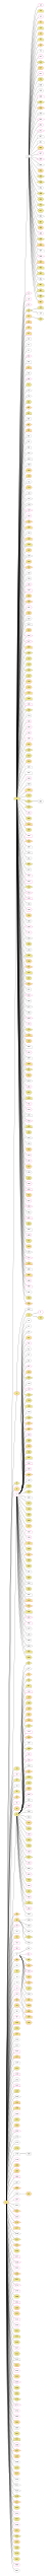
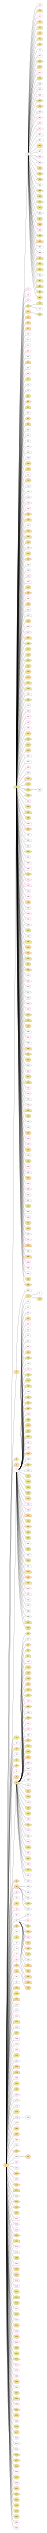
  graph {
    fontname=Nunito
    rankdir=LR
    node [color=gray40 fillcolor=khaki fontname=Nunito shape=diamond style=filled]
    edge [fontname=Nunito]
    0 [color=deeppink shape=hexagon]
    3 [shape=house]
    4 [color=deeppink shape=ellipse]
    5
    6 [color=deeppink shape=hexagon]
    7 [color=deeppink fillcolor=white shape=ellipse]
    13 [shape=ellipse]
    15 [color=deeppink fillcolor=white shape=ellipse]
    17 [shape=house]
    20 [fillcolor=white shape=hexagon]
    21 [shape=house]
    27 [color=deeppink]
    31 [color=deeppink fillcolor=white shape=ellipse]
    41 [color=deeppink shape=hexagon]
    42 [shape=hexagon]
    43 [color=deeppink]
    48 [color=deeppink shape=hexagon]
    50 [color=deeppink fillcolor=white]
    52 [fillcolor=white shape=house]
    53 [color=deeppink shape=ellipse]
    54 [color=deeppink fillcolor=white shape=house]
    55 [color=deeppink fillcolor=white shape=house]
    57 [fillcolor=white shape=house]
    58 [color=deeppink]
    69 [fillcolor=white shape=ellipse]
    70 [shape=ellipse]
    73 [fillcolor=white shape=ellipse]
    74 [fillcolor=white shape=hexagon]
    77 [color=deeppink fillcolor=white shape=hexagon]
    84 [color=deeppink fillcolor=white shape=hexagon]
    93 [color=deeppink]
    94 [color=deeppink shape=hexagon]
    95 [fillcolor=white shape=ellipse]
    97 [color=deeppink fillcolor=white shape=house]
    100 [color=deeppink shape=house]
    104 [shape=hexagon]
    107 [color=deeppink shape=house]
    120 [fillcolor=white shape=ellipse]
    121 [fillcolor=white shape=ellipse]
    122 [color=deeppink fillcolor=white shape=house]
    127 [color=deeppink shape=house]
    129 [fillcolor=white shape=house]
    131 [shape=ellipse]
    138 [color=deeppink fillcolor=white shape=house]
    142 [fillcolor=white shape=hexagon]
    143 [color=deeppink fillcolor=white shape=house]
    145 [shape=hexagon]
    146 [fillcolor=white]
    156 [color=deeppink shape=house]
    158 [color=deeppink shape=house]
    160 [color=deeppink fillcolor=white shape=ellipse]
    161 [shape=hexagon]
    162 [color=deeppink shape=ellipse]
    164 [color=deeppink fillcolor=white]
    170 [fillcolor=white]
    173 [fillcolor=white shape=hexagon]
    176 [shape=hexagon]
    178 [fillcolor=white shape=house]
    179 [color=deeppink fillcolor=white shape=ellipse]
    180 [color=deeppink shape=ellipse]
    185 [color=deeppink shape=hexagon]
    186 [color=deeppink fillcolor=white shape=house]
    187 [fillcolor=white shape=hexagon]
    194 [color=deeppink]
    195 [fillcolor=white shape=ellipse]
    197 [color=deeppink fillcolor=white shape=ellipse]
    201 [fillcolor=white shape=hexagon]
    202 [color=deeppink]
    205 [color=deeppink fillcolor=white shape=ellipse]
    214 [color=deeppink]
    227 [color=deeppink shape=house]
    229 [fillcolor=white]
    231
    232 [color=deeppink]
    236 [shape=ellipse]
    237 [color=deeppink fillcolor=white shape=house]
    238 [color=deeppink fillcolor=white]
    253 [color=deeppink fillcolor=white shape=hexagon]
    259 [color=deeppink]
    261 [shape=house]
    274 [color=deeppink fillcolor=white]
    279 [color=deeppink fillcolor=white shape=house]
    288 [shape=hexagon]
    292 [color=deeppink fillcolor=white shape=house]
    296 [color=deeppink shape=hexagon]
    302 [color=deeppink shape=hexagon]
    310 [color=deeppink fillcolor=white shape=house]
    320 [color=deeppink fillcolor=white shape=hexagon]
    321 [shape=hexagon]
    323 [shape=house]
    325 [shape=hexagon]
    327 [color=deeppink fillcolor=white shape=ellipse]
    332 [shape=hexagon]
    335 [fillcolor=white shape=house]
    341 [color=deeppink shape=hexagon]
    350 [color=deeppink fillcolor=white shape=hexagon]
    353 [color=deeppink shape=hexagon]
    356 [color=deeppink fillcolor=white]
    359 [shape=ellipse]
    362 [shape=ellipse]
    370
    371 [color=deeppink fillcolor=white]
    376 [color=deeppink fillcolor=white shape=ellipse]
    380 [color=deeppink fillcolor=white shape=ellipse]
    384 [color=deeppink shape=hexagon]
    389 [fillcolor=white shape=hexagon]
    391 [shape=ellipse]
    393 [shape=house]
    398 [color=deeppink fillcolor=white shape=hexagon]
    402 [color=deeppink]
    405 [color=deeppink shape=hexagon]
    408 [fillcolor=white shape=ellipse]
    412 [shape=ellipse]
    417 [color=deeppink shape=ellipse]
    420 [fillcolor=white shape=ellipse]
    421 [fillcolor=white]
    424 [fillcolor=white]
    428
    431 [color=deeppink]
    442 [shape=ellipse]
    444 [color=deeppink fillcolor=white shape=ellipse]
    447 [shape=hexagon]
    448 [color=deeppink fillcolor=white shape=hexagon]
    451 [color=deeppink shape=hexagon]
    456
    463 [color=deeppink shape=hexagon]
    469 [shape=ellipse]
    474 [shape=ellipse]
    481 [shape=hexagon]
    486 [color=deeppink fillcolor=white shape=ellipse]
    487 [fillcolor=white shape=ellipse]
    11 [fillcolor=white shape=house]
    12 [color=deeppink fillcolor=white]
    19 [color=deeppink fillcolor=white shape=ellipse]
    22 [color=deeppink fillcolor=white]
    25
    32 [color=deeppink shape=ellipse]
    35 [color=deeppink shape=house]
    36 [color=deeppink shape=house]
    37 [color=deeppink shape=house]
    39 [fillcolor=white shape=ellipse]
    47 [fillcolor=white shape=ellipse]
    51 [fillcolor=white shape=ellipse]
    56 [color=deeppink fillcolor=white]
    60 [fillcolor=white shape=house]
    61 [color=deeppink shape=house]
    66 [fillcolor=white shape=hexagon]
    68 [color=deeppink fillcolor=white]
    71 [shape=hexagon]
    75 [fillcolor=white]
    78 [fillcolor=white]
    80 [shape=hexagon]
    82 [color=deeppink]
    83 [shape=house]
    86 [fillcolor=white shape=ellipse]
    87 [color=deeppink]
    88 [color=deeppink shape=house]
    89 [fillcolor=white shape=ellipse]
    96 [fillcolor=white shape=hexagon]
    98 [fillcolor=white shape=house]
    101 [fillcolor=white]
    102 [fillcolor=white shape=house]
    108 [fillcolor=white shape=ellipse]
    109 [color=deeppink shape=hexagon]
    110 [color=deeppink shape=ellipse]
    111 [fillcolor=white shape=hexagon]
    114 [color=deeppink shape=hexagon]
    116 [fillcolor=white shape=hexagon]
    117 [fillcolor=white]
    118 [fillcolor=white]
    119 [color=deeppink fillcolor=white]
    125 [color=deeppink fillcolor=white shape=ellipse]
    126 [color=deeppink]
    130 [color=deeppink shape=house]
    132 [fillcolor=white shape=ellipse]
    139 [color=deeppink shape=house]
    144 [shape=house]
    147 [color=deeppink shape=ellipse]
    148 [fillcolor=white]
    150 [color=deeppink shape=ellipse]
    152 [color=deeppink]
    155 [fillcolor=white shape=ellipse]
    159 [fillcolor=white shape=ellipse]
    165 [color=deeppink fillcolor=white shape=hexagon]
    175 [color=deeppink fillcolor=white shape=house]
    182 [color=deeppink shape=ellipse]
    189 [color=deeppink]
    191 [color=deeppink fillcolor=white shape=hexagon]
    192 [color=deeppink shape=ellipse]
    200 [fillcolor=white shape=hexagon]
    203 [fillcolor=white shape=house]
    204 [color=deeppink shape=ellipse]
    206 [color=deeppink fillcolor=white]
    207 [color=deeppink fillcolor=white]
    209 [color=deeppink shape=house]
    210
    212 [shape=hexagon]
    213 [shape=ellipse]
    216
    217 [shape=hexagon]
    218 [color=deeppink shape=hexagon]
    219 [color=deeppink shape=hexagon]
    223 [color=deeppink shape=house]
    224 [shape=house]
    225 [color=deeppink fillcolor=white shape=house]
    228
    234 [fillcolor=white shape=ellipse]
    235 [color=deeppink fillcolor=white shape=ellipse]
    242 [color=deeppink fillcolor=white shape=hexagon]
    243 [color=deeppink fillcolor=white shape=ellipse]
    246 [color=deeppink fillcolor=white shape=house]
    247 [color=deeppink shape=hexagon]
    249
    263 [shape=hexagon]
    264 [color=deeppink shape=ellipse]
    265 [fillcolor=white shape=house]
    267 [fillcolor=white shape=house]
    268 [color=deeppink fillcolor=white shape=ellipse]
    269 [fillcolor=white shape=ellipse]
    270 [color=deeppink shape=house]
    272 [shape=hexagon]
    273
    275
    276 [color=deeppink fillcolor=white shape=hexagon]
    282 [shape=ellipse]
    284 [color=deeppink shape=house]
    285 [shape=ellipse]
    290 [color=deeppink fillcolor=white shape=house]
    293 [color=deeppink]
    295 [fillcolor=white shape=house]
    300 [fillcolor=white shape=house]
    301 [fillcolor=white shape=hexagon]
    305
    307 [fillcolor=white shape=ellipse]
    308 [color=deeppink fillcolor=white shape=house]
    309 [color=deeppink fillcolor=white shape=house]
    312
    313 [color=deeppink fillcolor=white]
    315 [color=deeppink fillcolor=white shape=house]
    316 [fillcolor=white shape=ellipse]
    318 [color=deeppink fillcolor=white shape=hexagon]
    326 [color=deeppink shape=ellipse]
    328 [fillcolor=white shape=hexagon]
    330 [color=deeppink fillcolor=white]
    331 [color=deeppink fillcolor=white shape=hexagon]
    339 [fillcolor=white]
    340 [shape=ellipse]
    343 [fillcolor=white shape=hexagon]
    345 [shape=house]
    349 [color=deeppink shape=hexagon]
    351 [color=deeppink]
    352 [shape=house]
    357 [shape=ellipse]
    360 [color=deeppink]
    361 [fillcolor=white shape=ellipse]
    363 [color=deeppink fillcolor=white]
    366 [fillcolor=white shape=ellipse]
    367 [fillcolor=white]
    368 [fillcolor=white shape=hexagon]
    369 [color=deeppink fillcolor=white]
    372 [color=deeppink fillcolor=white shape=ellipse]
    374
    375 [color=deeppink shape=house]
    378 [color=deeppink shape=hexagon]
    383 [fillcolor=white shape=house]
    392 [color=deeppink fillcolor=white shape=hexagon]
    394 [fillcolor=white shape=house]
    399 [color=deeppink shape=house]
    401
    403 [color=deeppink shape=hexagon]
    404 [fillcolor=white]
    406 [color=deeppink fillcolor=white shape=hexagon]
    407 [shape=hexagon]
    410 [shape=house]
    411 [color=deeppink fillcolor=white shape=hexagon]
    413 [color=deeppink fillcolor=white shape=hexagon]
    415 [fillcolor=white shape=house]
    419 [color=deeppink fillcolor=white]
    425 [shape=house]
    426 [shape=ellipse]
    427 [fillcolor=white]
    430 [fillcolor=white shape=ellipse]
    432 [color=deeppink shape=hexagon]
    433 [color=deeppink fillcolor=white shape=ellipse]
    435 [color=deeppink fillcolor=white shape=hexagon]
    437 [color=deeppink shape=hexagon]
    439 [fillcolor=white shape=hexagon]
    443 [shape=hexagon]
    449 [color=deeppink fillcolor=white shape=hexagon]
    450 [color=deeppink fillcolor=white shape=house]
    452 [color=deeppink shape=hexagon]
    457 [color=deeppink fillcolor=white shape=ellipse]
    458 [color=deeppink fillcolor=white]
    460 [fillcolor=white shape=hexagon]
    461 [color=deeppink fillcolor=white shape=house]
    464 [shape=ellipse]
    466 [fillcolor=white shape=house]
    468 [color=deeppink fillcolor=white shape=ellipse]
    471 [shape=hexagon]
    473 [color=deeppink shape=ellipse]
    475 [fillcolor=white]
    477 [color=deeppink fillcolor=white]
    478 [color=deeppink shape=house]
    480 [fillcolor=white shape=house]
    485 [color=deeppink shape=house]
    488 [color=deeppink fillcolor=white shape=ellipse]
    490 [color=deeppink fillcolor=white shape=house]
    491 [fillcolor=white shape=hexagon]
    492 [shape=ellipse]
    498 [color=deeppink]
    482 [fillcolor=white shape=house]
    8 [shape=ellipse]
    16 [fillcolor=white shape=hexagon]
    23 [fillcolor=white shape=hexagon]
    34 [fillcolor=white]
    44 [color=deeppink shape=ellipse]
    59 [color=deeppink fillcolor=white shape=hexagon]
    62 [fillcolor=white shape=hexagon]
    63 [fillcolor=white shape=hexagon]
    90 [fillcolor=white shape=hexagon]
    92 [color=deeppink fillcolor=white]
    103 [color=deeppink shape=ellipse]
    105
    112 [fillcolor=white shape=ellipse]
    113 [color=deeppink fillcolor=white]
    123
    124 [shape=hexagon]
    128 [shape=house]
    133 [fillcolor=white shape=ellipse]
    140
    167 [color=deeppink]
    181 [color=deeppink]
    184 [color=deeppink fillcolor=white shape=ellipse]
    188 [shape=ellipse]
    193 [color=deeppink shape=hexagon]
    196 [shape=hexagon]
    221 [shape=house]
    222 [color=deeppink fillcolor=white shape=house]
    226 [color=deeppink fillcolor=white shape=ellipse]
    230 [color=deeppink]
    248 [fillcolor=white shape=hexagon]
-   254 [shape=ellipse]
    257
    260 [fillcolor=white shape=house]
    277 [shape=hexagon]
    278 [shape=hexagon]
    280 [shape=ellipse]
    289 [shape=hexagon]
    317 [color=deeppink shape=hexagon]
    333 [color=deeppink fillcolor=white shape=house]
    338 [color=deeppink fillcolor=white shape=ellipse]
    342 [color=deeppink shape=house]
    344 [shape=ellipse]
    347 [color=deeppink]
    355 [shape=ellipse]
    365 [shape=ellipse]
    381 [fillcolor=white shape=hexagon]
    385 [shape=ellipse]
    390 [fillcolor=white shape=house]
    396 [shape=ellipse]
    397 [fillcolor=white shape=house]
    414 [color=deeppink shape=house]
    422 [color=deeppink]
    446 [shape=house]
    462 [color=deeppink fillcolor=white]
    465 [color=deeppink fillcolor=white shape=house]
    472 [fillcolor=white shape=hexagon]
    476 [fillcolor=white shape=hexagon]
    489 [fillcolor=white shape=ellipse]
    495 [fillcolor=white]
    496 [shape=house]
    499 [shape=hexagon]
    49
    67 [fillcolor=white]
    72 [color=deeppink]
    79
    81 [shape=house]
    115 [color=deeppink fillcolor=white shape=house]
    134 [color=deeppink shape=hexagon]
    136 [shape=hexagon]
    149 [color=deeppink shape=hexagon]
    151 [color=deeppink shape=ellipse]
    153 [color=deeppink shape=house]
    157
    174 [color=deeppink fillcolor=white shape=house]
    183 [color=deeppink]
    190 [fillcolor=white shape=house]
    199
    211 [color=deeppink fillcolor=white shape=ellipse]
    215 [color=deeppink fillcolor=white]
    220 [fillcolor=white shape=house]
    241 [color=deeppink]
    n393 [label=544 shape=house]
    250 [shape=hexagon]
    255 [color=deeppink shape=ellipse]
    256 [color=deeppink fillcolor=white]
    266 [fillcolor=white shape=house]
    286 [color=deeppink fillcolor=white shape=ellipse]
    298 [fillcolor=white shape=house]
    303 [fillcolor=white shape=ellipse]
    311 [color=deeppink shape=hexagon]
    314 [shape=ellipse]
    319 [color=deeppink fillcolor=white shape=hexagon]
    322 [shape=hexagon]
    324 [shape=ellipse]
    329 [color=deeppink fillcolor=white shape=ellipse]
    337
    379 [color=deeppink fillcolor=white shape=hexagon]
    382 [fillcolor=white]
    400 [color=deeppink fillcolor=white shape=hexagon]
    418 [shape=hexagon]
    436 [color=deeppink fillcolor=white shape=ellipse]
    441 [shape=hexagon]
    459 [color=deeppink fillcolor=white shape=ellipse]
    479 [shape=house]
    493 [color=deeppink fillcolor=white shape=hexagon]
    494 [fillcolor=white shape=house]
    46 [color=deeppink shape=hexagon]
    166 [fillcolor=white]
    208 [fillcolor=white shape=hexagon]
    251 [fillcolor=white]
    423
    470 [fillcolor=white]
    64 [fillcolor=white]
    91 [color=deeppink fillcolor=white]
    99
    106 [color=deeppink]
    163 [color=deeppink fillcolor=white]
    171 [color=deeppink shape=ellipse]
    172 [color=deeppink]
    177 [shape=hexagon]
    240 [fillcolor=white]
    281 [color=deeppink shape=house]
    304 [color=deeppink shape=ellipse]
    455 [color=deeppink shape=house]
    258 [color=deeppink shape=house]
    336 [color=deeppink shape=hexagon]
    395 [fillcolor=white shape=ellipse]
    18 [color=deeppink fillcolor=white shape=ellipse]
    24 [shape=house]
    26 [color=deeppink fillcolor=white shape=ellipse]
    30 [color=deeppink shape=house]
    33 [shape=house]
    38 [color=deeppink shape=ellipse]
    40 [shape=house]
    45 [color=deeppink]
    76 [fillcolor=white shape=house]
    85 [color=deeppink fillcolor=white shape=hexagon]
    135
    137 [color=deeppink shape=ellipse]
    141 [color=deeppink fillcolor=white shape=hexagon]
    154 [shape=ellipse]
    168 [fillcolor=white shape=ellipse]
    169 [fillcolor=white shape=hexagon]
    198 [color=deeppink fillcolor=white shape=house]
    233
    239 [color=deeppink]
    245 [fillcolor=white]
    252 [color=deeppink fillcolor=white]
    262 [color=deeppink fillcolor=white shape=ellipse]
    271 [color=deeppink fillcolor=white]
    287 [fillcolor=white shape=house]
    291 [fillcolor=white shape=house]
    294 [color=deeppink shape=hexagon]
    297 [color=deeppink fillcolor=white shape=hexagon]
    299 [color=deeppink fillcolor=white]
    306 [fillcolor=white]
    334 [color=deeppink shape=ellipse]
    346
    348
    354 [fillcolor=white shape=ellipse]
    358
    364 [shape=hexagon]
    373
    377 [shape=hexagon]
    386 [fillcolor=white]
    387 [shape=hexagon]
    388 [color=deeppink shape=ellipse]
    409 [color=deeppink fillcolor=white shape=ellipse]
    416
    429 [color=deeppink shape=house]
    434 [fillcolor=white shape=house]
    438 [color=deeppink fillcolor=white]
    440 [color=deeppink shape=house]
    445 [shape=house]
    453 [shape=house]
    454 [fillcolor=white]
    467 [shape=house]
    483 [shape=house]
    484
    497 [color=deeppink shape=ellipse]
    28 [shape=house]
    29 [fillcolor=white shape=house]
    65
    283 [fillcolor=white shape=ellipse]
    9 [color=deeppink fillcolor=white shape=hexagon]
    10 [shape=ellipse]
    0 -- 3
    0 -- 4
    0 -- 5
    0 -- 6
    0 -- 7
    0 -- 13
    0 -- 15
    0 -- 17
    0 -- 20
    0 -- 21
    0 -- 27
    0 -- 31
    0 -- 41
    0 -- 42
    0 -- 43
    0 -- 48
    0 -- 50
    0 -- 52
    0 -- 53
    0 -- 54
    0 -- 55
    0 -- 57
    0 -- 58
    0 -- 69
    0 -- 70
    0 -- 73
    0 -- 74
    0 -- 77
    0 -- 84
    0 -- 93
    0 -- 94
    0 -- 95
    0 -- 97
    0 -- 100
    0 -- 104
    0 -- 107
    0 -- 120
    0 -- 121
    0 -- 122
    0 -- 127
    0 -- 129
    0 -- 131
    0 -- 138
    0 -- 142
    0 -- 143
    0 -- 145
    0 -- 146
    0 -- 156
    0 -- 158
    0 -- 160
    0 -- 161
    0 -- 162
    0 -- 164
    0 -- 170
    0 -- 173
    0 -- 176
    0 -- 178
    0 -- 179
    0 -- 180
    0 -- 185
    0 -- 186
    0 -- 187
    0 -- 194
    0 -- 195
    0 -- 197
    0 -- 201
    0 -- 202
    0 -- 205
    0 -- 214
    0 -- 227
    0 -- 229
    0 -- 231
    0 -- 232
    0 -- 236
    0 -- 237
    0 -- 238
    0 -- 253
    0 -- 259
    0 -- 261
    0 -- 274
    0 -- 279
    0 -- 288
    0 -- 292
    0 -- 296
    0 -- 302
    0 -- 310
    0 -- 320
    0 -- 321
    0 -- 323
    0 -- 325
    0 -- 327
    0 -- 332
    0 -- 335
    0 -- 341
    0 -- 350
    0 -- 353
    0 -- 356
    0 -- 359
    0 -- 362
    0 -- 370
    0 -- 371
    0 -- 376
    0 -- 380
    0 -- 384
    0 -- 389
    0 -- 391
    0 -- 393
    0 -- 398
    0 -- 402
    0 -- 405
    0 -- 408
    0 -- 412
    0 -- 417
    0 -- 420
    0 -- 421
    0 -- 424
    0 -- 428
    0 -- 431
    0 -- 442
    0 -- 444
    0 -- 447
    0 -- 448
    0 -- 451
    0 -- 456
    0 -- 463
    0 -- 469
    0 -- 474
    0 -- 481
    0 -- 486
    0 -- 487
    3 -- 11
    3 -- 12
    3 -- 19
    3 -- 22
    3 -- 25
    3 -- 32
    3 -- 35
    3 -- 36
    3 -- 37
    3 -- 39
    3 -- 47
    3 -- 51
    3 -- 56
    3 -- 60
    3 -- 61
    3 -- 66
    3 -- 68
    3 -- 71
    3 -- 75
    3 -- 78
    3 -- 80
    3 -- 82
    3 -- 83
    3 -- 86
    3 -- 87
    3 -- 88
    3 -- 89
    3 -- 96
    3 -- 98
    3 -- 101
    3 -- 102
    3 -- 108
    3 -- 109
    3 -- 110
    3 -- 111
    3 -- 114
    3 -- 116
    3 -- 117
    3 -- 118
    3 -- 119
    3 -- 125
    3 -- 126
    3 -- 130
    3 -- 132
    3 -- 139
    3 -- 144
    3 -- 147
    3 -- 148
    3 -- 150
    3 -- 152
    3 -- 155
    3 -- 159
    3 -- 165
    3 -- 175
    3 -- 182
    3 -- 189
    3 -- 191
    3 -- 192
    3 -- 200
    3 -- 203
    3 -- 204
    3 -- 206
    3 -- 207
    3 -- 209
    3 -- 210
    3 -- 212
    3 -- 213
    3 -- 216
    3 -- 217
    3 -- 218
    3 -- 219
    3 -- 223
    3 -- 224
    3 -- 225
    3 -- 228
    3 -- 234
    3 -- 235
    3 -- 242
    3 -- 243
    3 -- 246
    3 -- 247
    3 -- 249
    3 -- 263
    3 -- 264
    3 -- 265
    3 -- 267
    3 -- 268
    3 -- 269
    3 -- 270
    3 -- 272
    3 -- 273
    3 -- 275
    3 -- 276
    3 -- 282
    3 -- 284
    3 -- 285
    3 -- 290
    3 -- 293
    3 -- 295
    3 -- 300
    3 -- 301
    3 -- 305
    3 -- 307
    3 -- 308
    3 -- 309
    3 -- 312
    3 -- 313
    3 -- 315
    3 -- 316
    3 -- 318
    3 -- 326
    3 -- 328
    3 -- 330
    3 -- 331
    3 -- 339
    3 -- 340
    3 -- 343
    3 -- 345
    3 -- 349
    3 -- 351
    3 -- 352
    3 -- 357
    3 -- 360
    3 -- 361
    3 -- 363
    3 -- 366
    3 -- 367
    3 -- 368
    3 -- 369
    3 -- 372
    3 -- 374
    3 -- 375
    3 -- 378
    3 -- 383
    3 -- 392
    3 -- 394
    3 -- 399
    3 -- 401
    3 -- 403
    3 -- 404
    3 -- 406
    3 -- 407
    3 -- 410
    3 -- 411
    3 -- 413
    3 -- 415
    3 -- 419
    3 -- 425
    3 -- 426
    3 -- 427
    3 -- 430
    3 -- 432
    3 -- 433
    3 -- 435
    3 -- 437
    3 -- 439
    3 -- 443
    3 -- 449
    3 -- 450
    3 -- 452
    3 -- 457
    3 -- 458
    3 -- 460
    3 -- 461
    3 -- 464
    3 -- 466
    3 -- 468
    3 -- 471
    3 -- 473
    3 -- 475
    3 -- 477
    3 -- 478
    3 -- 480
    3 -- 485
    3 -- 488
    3 -- 490
    3 -- 491
    3 -- 492
    3 -- 498
    4 -- 482
    7 -- 8
    7 -- 16
    7 -- 23
    7 -- 34
    7 -- 44
    7 -- 59
    7 -- 62
    7 -- 63
    7 -- 90
    7 -- 92
    7 -- 103
    7 -- 105
    7 -- 112
    7 -- 113
    7 -- 123
    7 -- 124
    7 -- 128
    7 -- 133
    7 -- 140
    7 -- 167
    7 -- 181
    7 -- 184
    7 -- 188
    7 -- 193
    7 -- 196
    7 -- 221
    7 -- 222
    7 -- 226
    7 -- 230
    7 -- 248
-   7 -- 254
    7 -- 257
    7 -- 260
    7 -- 277
    7 -- 278
    7 -- 280
    7 -- 289
    7 -- 317
    7 -- 333
    7 -- 338
    7 -- 342
    7 -- 344
    7 -- 347
    7 -- 355
    7 -- 365
    7 -- 381
    7 -- 385
    7 -- 390
    7 -- 396
    7 -- 397
    7 -- 414
    7 -- 422
    7 -- 446
    7 -- 462
    7 -- 465
    7 -- 472
    7 -- 476
    7 -- 489
    7 -- 495
    7 -- 496
    7 -- 499
    42 -- 49
    42 -- 67
    42 -- 72
    42 -- 79
    42 -- 81
    42 -- 115
    42 -- 134
    42 -- 136
    42 -- 149
    42 -- 151
    42 -- 153
    42 -- 157
    42 -- 174
    42 -- 183
    42 -- 190
    42 -- 199
    42 -- 211
    42 -- 215
    42 -- 220
    42 -- 241
    42 -- n393
    42 -- 250
    42 -- 255
    42 -- 256
    42 -- 266
    42 -- 286
    42 -- 298
    42 -- 303
    42 -- 311
    42 -- 314
    42 -- 319
    42 -- 322
    42 -- 324
    42 -- 329
    42 -- 337
    42 -- 379
    42 -- 382
    42 -- 400
    42 -- 418
    42 -- 436
    42 -- 441
    42 -- 459
    42 -- 479
    42 -- 493
    42 -- 494
    48 -- 166
    48 -- 208
    48 -- 251
    48 -- 423
    48 -- 470
    57 -- 64
    57 -- 91
    57 -- 99
    57 -- 106
    57 -- 163
    57 -- 171
    57 -- 172
    57 -- 177
    57 -- 240
    57 -- 281
    57 -- 304
    57 -- 455
    93 -- 258
    94 -- 336
    178 -- 395
    195 -- 46
    11 -- 18
    11 -- 24
    11 -- 26
    11 -- 30
    11 -- 33
    11 -- 38
    11 -- 40
    11 -- 45
    11 -- 76
    11 -- 85
    11 -- 135
    11 -- 137
    11 -- 141
    11 -- 154
    11 -- 168
    11 -- 169
    11 -- 198
    11 -- 233
    11 -- 239
    11 -- 245
    11 -- 252
    11 -- 262
    11 -- 271
    11 -- 287
    11 -- 291
    11 -- 294
    11 -- 297
    11 -- 299
    11 -- 306
    11 -- 334
    11 -- 346
    11 -- 348
    11 -- 354
    11 -- 358
    11 -- 364
    11 -- 373
    11 -- 377
    11 -- 386
    11 -- 387
    11 -- 388
    11 -- 409
    11 -- 416
    11 -- 429
    11 -- 434
    11 -- 438
    11 -- 440
    11 -- 445
    11 -- 453
    11 -- 454
    11 -- 467
    11 -- 483
    11 -- 484
    11 -- 497
    25 -- 28
    25 -- 29
    32 -- 65
    273 -- 283
    8 -- 9
    8 -- 10
  }
